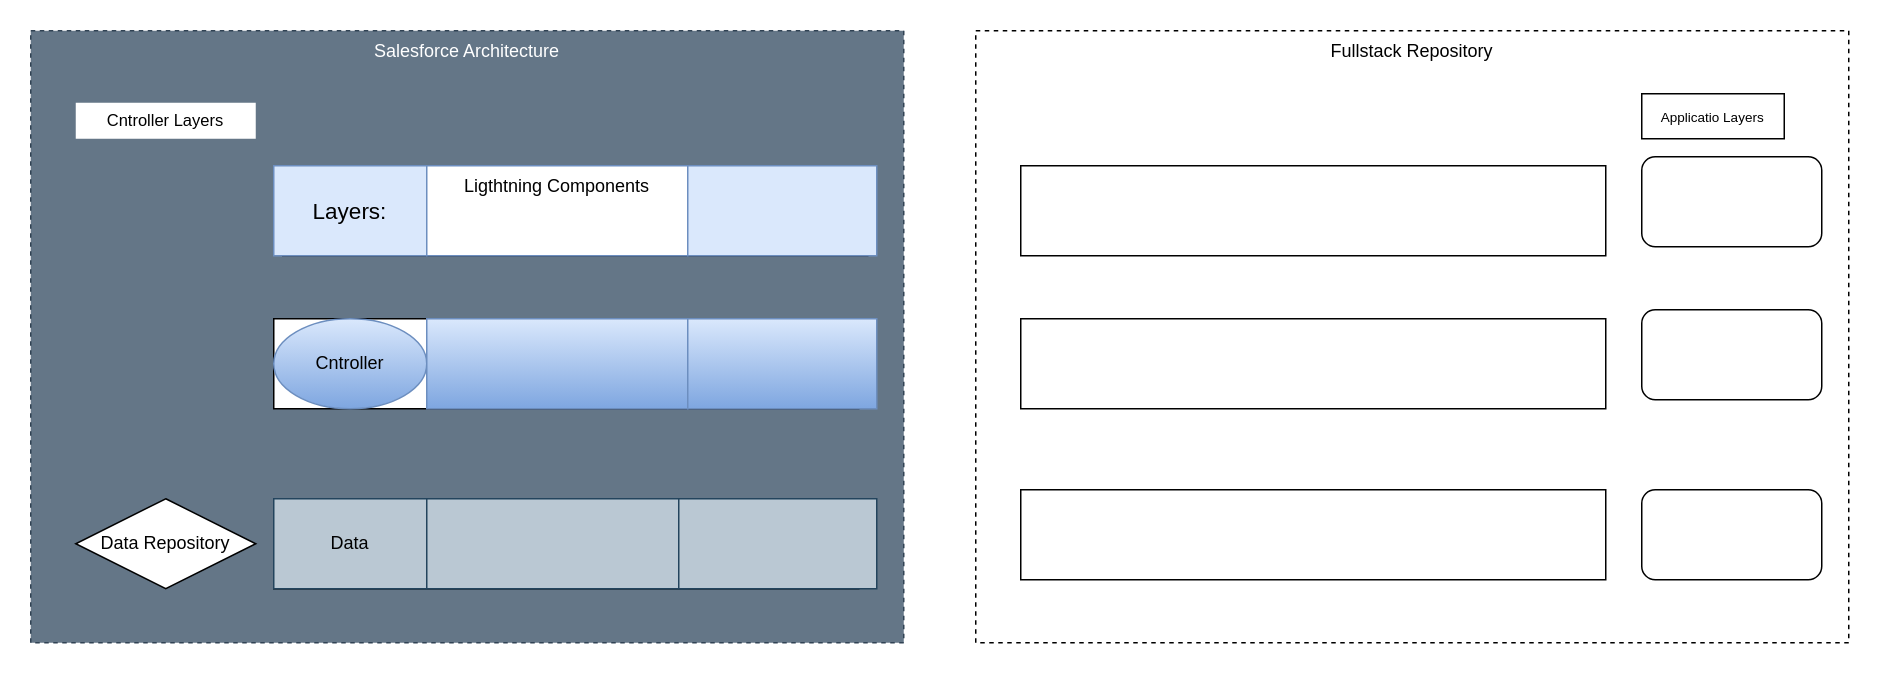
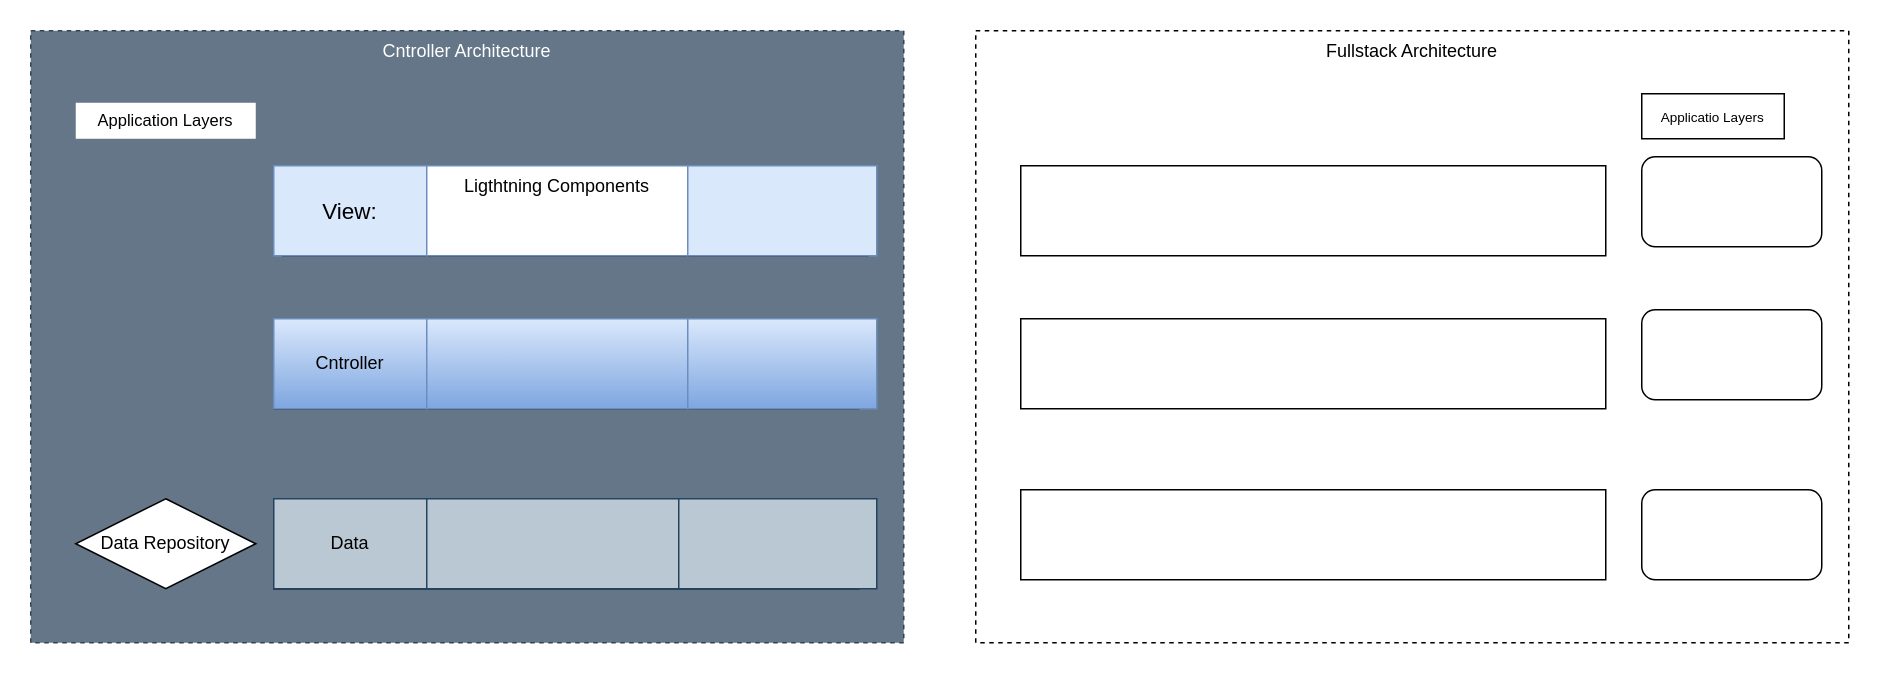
  <mxCell id="0" />
  <mxCell id="1" parent="0" />
- <mxCell id="2" value="Salesforce Architecture" style="rounded=0;whiteSpace=wrap;html=1;dashed=1;verticalAlign=top;fillColor=#647687;strokeColor=#314354;fontColor=#ffffff;" vertex="1" parent="1"><mxGeometry x="20" y="20" width="582" height="408" as="geometry" /></mxCell>
+ <mxCell id="2" value="Cntroller Architecture" style="rounded=0;whiteSpace=wrap;html=1;dashed=1;verticalAlign=top;fillColor=#647687;strokeColor=#314354;fontColor=#ffffff;" vertex="1" parent="1"><mxGeometry x="20" y="20" width="582" height="408" as="geometry" /></mxCell>
  <mxCell id="3" value="Data Repository" style="rhombus;whiteSpace=wrap;html=1;" vertex="1" parent="1"><mxGeometry x="50" y="332" width="120" height="60" as="geometry" /></mxCell>
- <mxCell id="4" value="&lt;font style=&quot;font-size: 11px;&quot;&gt;Cntroller Layers&lt;/font&gt;" style="rounded=0;whiteSpace=wrap;html=1;strokeColor=none;" vertex="1" parent="1"><mxGeometry x="50" y="68" width="120" height="24" as="geometry" /></mxCell>
+ <mxCell id="4" value="&lt;font style=&quot;font-size: 11px;&quot;&gt;Application Layers&lt;/font&gt;" style="rounded=0;whiteSpace=wrap;html=1;strokeColor=none;" vertex="1" parent="1"><mxGeometry x="50" y="68" width="120" height="24" as="geometry" /></mxCell>
  <mxCell id="5" value="" style="rounded=0;whiteSpace=wrap;html=1;" vertex="1" parent="1"><mxGeometry x="188" y="110" width="390" height="60" as="geometry" /></mxCell>
- <mxCell id="6" value="Fullstack Repository" style="rounded=0;whiteSpace=wrap;html=1;dashed=1;verticalAlign=top;" vertex="1" parent="1"><mxGeometry x="650" y="20" width="582" height="408" as="geometry" /></mxCell>
+ <mxCell id="6" value="Fullstack Architecture" style="rounded=0;whiteSpace=wrap;html=1;dashed=1;verticalAlign=top;" vertex="1" parent="1"><mxGeometry x="650" y="20" width="582" height="408" as="geometry" /></mxCell>
  <mxCell id="7" value="" style="rounded=1;whiteSpace=wrap;html=1;" vertex="1" parent="1"><mxGeometry x="1094" y="104" width="120" height="60" as="geometry" /></mxCell>
  <mxCell id="8" value="" style="rounded=1;whiteSpace=wrap;html=1;" vertex="1" parent="1"><mxGeometry x="1094" y="206" width="120" height="60" as="geometry" /></mxCell>
  <mxCell id="9" value="" style="rounded=1;whiteSpace=wrap;html=1;" vertex="1" parent="1"><mxGeometry x="1094" y="326" width="120" height="60" as="geometry" /></mxCell>
  <mxCell id="10" value="&lt;font style=&quot;font-size: 9px;&quot;&gt;Applicatio Layers&lt;/font&gt;" style="rounded=0;whiteSpace=wrap;html=1;" vertex="1" parent="1"><mxGeometry x="1094" y="62" width="95" height="30" as="geometry" /></mxCell>
  <mxCell id="11" value="" style="rounded=0;whiteSpace=wrap;html=1;" vertex="1" parent="1"><mxGeometry x="680" y="110" width="390" height="60" as="geometry" /></mxCell>
  <mxCell id="12" value="" style="rounded=0;whiteSpace=wrap;html=1;" vertex="1" parent="1"><mxGeometry x="680" y="212" width="390" height="60" as="geometry" /></mxCell>
  <mxCell id="13" value="" style="rounded=0;whiteSpace=wrap;html=1;" vertex="1" parent="1"><mxGeometry x="680" y="326" width="390" height="60" as="geometry" /></mxCell>
- <mxCell id="14" value="&lt;font style=&quot;font-size: 15px;&quot;&gt;Layers:&lt;/font&gt;" style="rounded=0;whiteSpace=wrap;html=1;shadow=0;strokeColor=#6c8ebf;fillColor=#dae8fc;" vertex="1" parent="1"><mxGeometry x="182" y="110" width="102" height="60" as="geometry" /></mxCell>
+ <mxCell id="14" value="&lt;font style=&quot;font-size: 15px;&quot;&gt;View:&lt;/font&gt;" style="rounded=0;whiteSpace=wrap;html=1;shadow=0;strokeColor=#6c8ebf;fillColor=#dae8fc;" vertex="1" parent="1"><mxGeometry x="182" y="110" width="102" height="60" as="geometry" /></mxCell>
  <mxCell id="15" value="Ligthtning Components" style="rounded=0;whiteSpace=wrap;html=1;shadow=0;strokeColor=#6c8ebf;verticalAlign=top;fillColor=#ffffff;" vertex="1" parent="1"><mxGeometry x="284" y="110" width="174" height="60" as="geometry" /></mxCell>
  <mxCell id="16" value="" style="rounded=0;whiteSpace=wrap;html=1;shadow=0;strokeColor=#6c8ebf;fillColor=#dae8fc;" vertex="1" parent="1"><mxGeometry x="458" y="110" width="126" height="60" as="geometry" /></mxCell>
  <mxCell id="17" value="" style="rounded=0;whiteSpace=wrap;html=1;" vertex="1" parent="1"><mxGeometry x="182" y="212" width="390" height="60" as="geometry" /></mxCell>
- <mxCell id="18" value="Cntroller" style="ellipse;whiteSpace=wrap;html=1;shadow=0;strokeColor=#6c8ebf;fillColor=#dae8fc;gradientColor=#7ea6e0;" vertex="1" parent="1"><mxGeometry x="182" y="212" width="102" height="60" as="geometry" /></mxCell>
+ <mxCell id="18" value="Cntroller" style="rounded=0;whiteSpace=wrap;html=1;shadow=0;strokeColor=#6c8ebf;fillColor=#dae8fc;gradientColor=#7ea6e0;" vertex="1" parent="1"><mxGeometry x="182" y="212" width="102" height="60" as="geometry" /></mxCell>
  <mxCell id="19" value="" style="rounded=0;whiteSpace=wrap;html=1;shadow=0;strokeColor=#6c8ebf;fillColor=#dae8fc;gradientColor=#7ea6e0;" vertex="1" parent="1"><mxGeometry x="284" y="212" width="174" height="60" as="geometry" /></mxCell>
  <mxCell id="20" value="" style="rounded=0;whiteSpace=wrap;html=1;shadow=0;strokeColor=#6c8ebf;fillColor=#dae8fc;gradientColor=#7ea6e0;" vertex="1" parent="1"><mxGeometry x="458" y="212" width="126" height="60" as="geometry" /></mxCell>
  <mxCell id="21" value="" style="rounded=0;whiteSpace=wrap;html=1;" vertex="1" parent="1"><mxGeometry x="182" y="332" width="390" height="60" as="geometry" /></mxCell>
  <mxCell id="22" value="Data" style="rounded=0;whiteSpace=wrap;html=1;shadow=0;strokeColor=#23445d;fillColor=#bac8d3;" vertex="1" parent="1"><mxGeometry x="182" y="332" width="102" height="60" as="geometry" /></mxCell>
  <mxCell id="23" value="" style="rounded=0;whiteSpace=wrap;html=1;shadow=0;strokeColor=#23445d;fillColor=#bac8d3;" vertex="1" parent="1"><mxGeometry x="284" y="332" width="174" height="60" as="geometry" /></mxCell>
  <mxCell id="24" value="" style="rounded=0;whiteSpace=wrap;html=1;shadow=0;strokeColor=#23445d;fillColor=#bac8d3;" vertex="1" parent="1"><mxGeometry x="452" y="332" width="132" height="60" as="geometry" /></mxCell>
  <mxCell id="25" value="" style="shape=image;html=1;verticalAlign=top;verticalLabelPosition=bottom;labelBackgroundColor=#ffffff;imageAspect=0;aspect=fixed;image=https://cdn1.iconfinder.com/data/icons/bootstrap-vol-3/16/filetype-html-128.png" vertex="1" parent="1"><mxGeometry x="326" y="131" width="30" height="30" as="geometry" /></mxCell>
  <mxCell id="26" value="" style="shape=image;html=1;verticalAlign=top;verticalLabelPosition=bottom;labelBackgroundColor=#ffffff;imageAspect=0;aspect=fixed;image=https://cdn1.iconfinder.com/data/icons/unicons-line-vol-4/24/java-script-128.png" vertex="1" parent="1"><mxGeometry x="359" y="131" width="36" height="36" as="geometry" /></mxCell>
